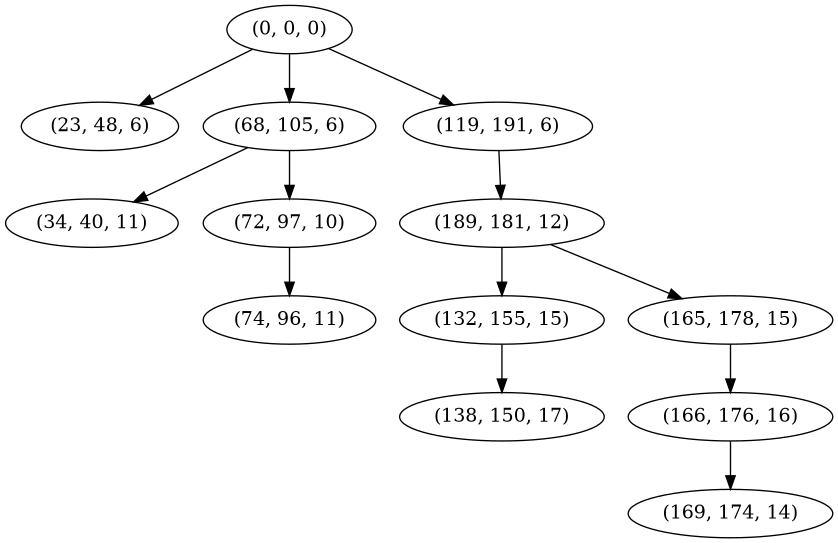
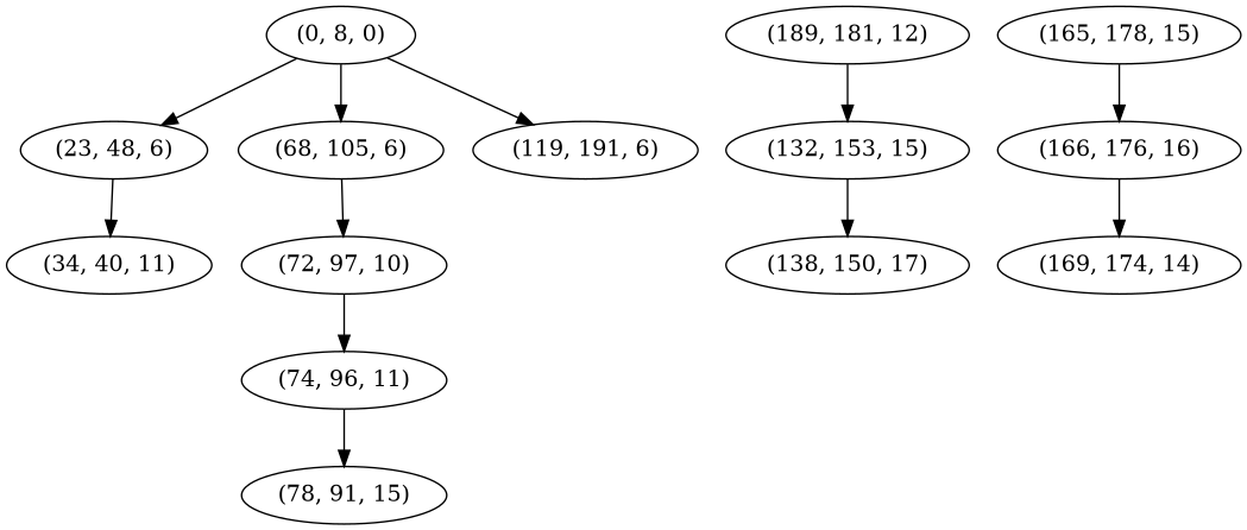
  digraph {
-   "(0, 0, 0)"
+   "(0, 0, 0)" [label="(0, 8, 0)"]
    "(23, 48, 6)"
    "(68, 105, 6)"
    "(119, 191, 6)"
    "(34, 40, 11)"
    "(72, 97, 10)"
    n7 [label="(189, 181, 12)"]
    "(74, 96, 11)"
-   "(132, 155, 15)"
+   "(78, 91, 15)"
+   "(132, 155, 15)" [label="(132, 153, 15)"]
    "(165, 178, 15)"
    "(138, 150, 17)"
    "(166, 176, 16)"
    n14 [label="(169, 174, 14)"]
    "(0, 0, 0)" -> "(23, 48, 6)"
    "(0, 0, 0)" -> "(68, 105, 6)"
    "(0, 0, 0)" -> "(119, 191, 6)"
-   "(68, 105, 6)" -> "(34, 40, 11)"
+   "(23, 48, 6)" -> "(34, 40, 11)"
    "(68, 105, 6)" -> "(72, 97, 10)"
-   "(119, 191, 6)" -> n7
    "(72, 97, 10)" -> "(74, 96, 11)"
    n7 -> "(132, 155, 15)"
-   n7 -> "(165, 178, 15)"
+   "(74, 96, 11)" -> "(78, 91, 15)"
    "(132, 155, 15)" -> "(138, 150, 17)"
    "(165, 178, 15)" -> "(166, 176, 16)"
    "(166, 176, 16)" -> n14
  }
